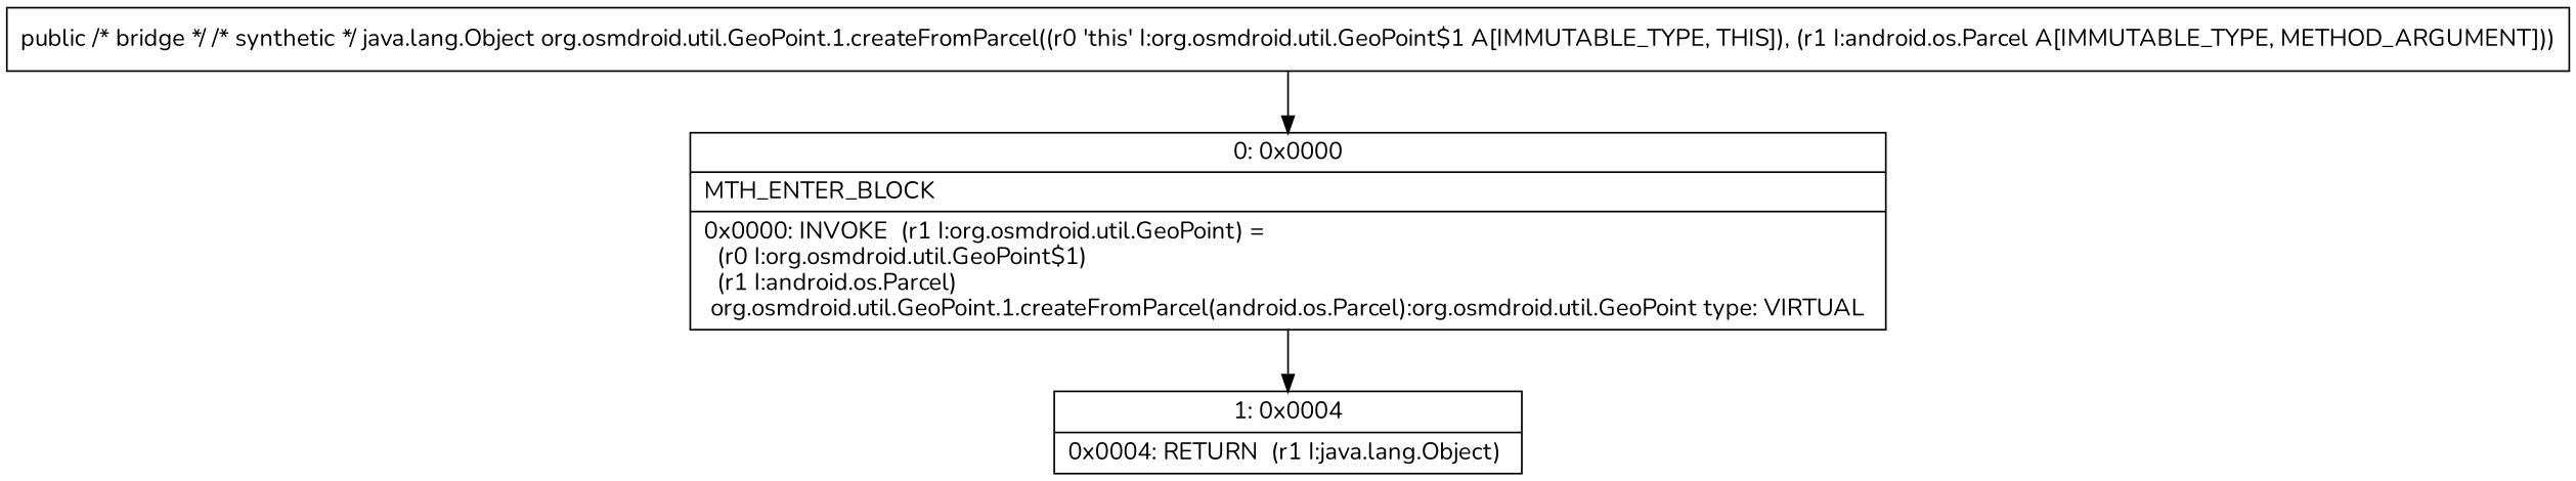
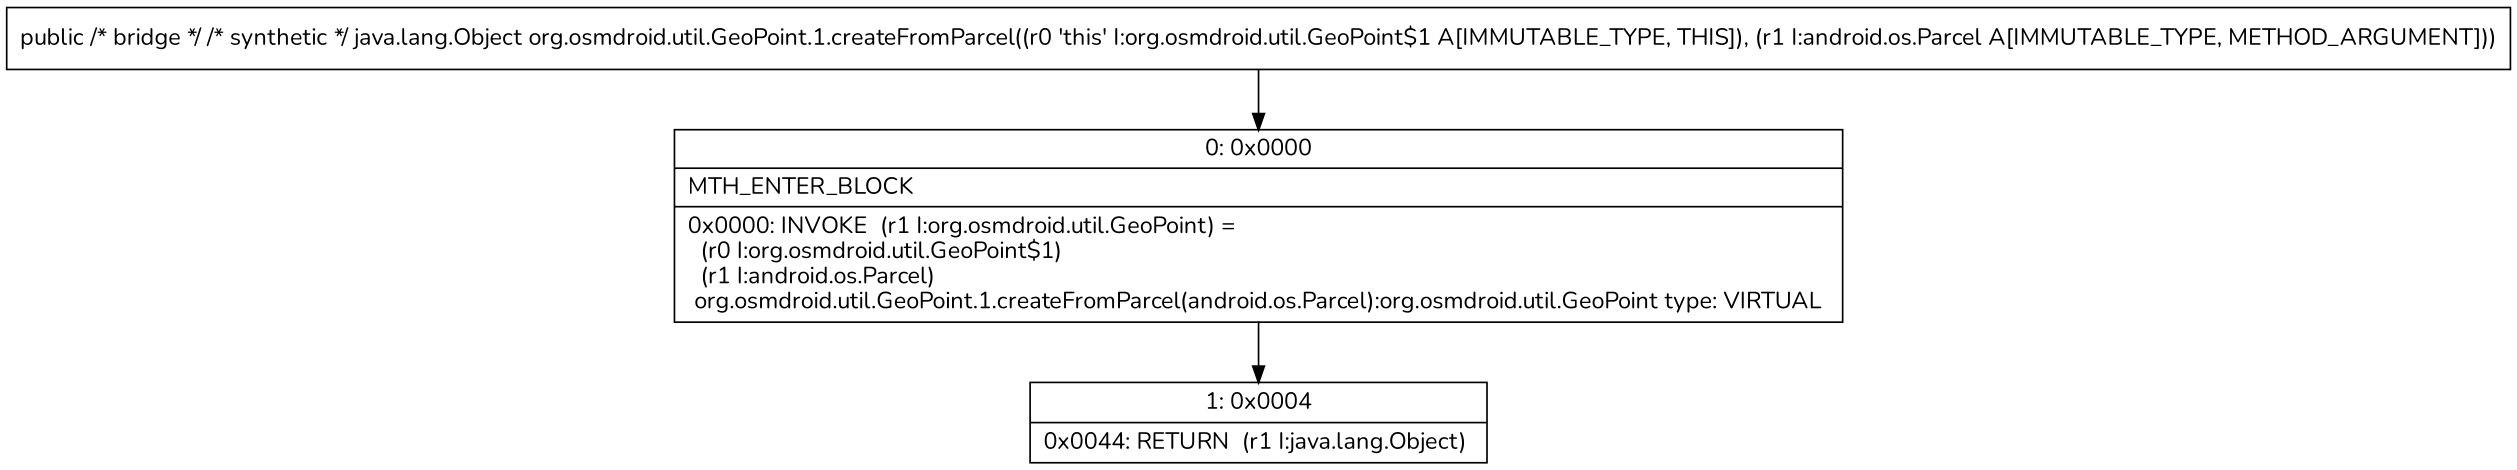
  digraph {
    fontname=Nunito
    node [shape=record fontname=Nunito]
    edge [fontname=Nunito]
    n1 [label="{0\:\ 0x0000|MTH_ENTER_BLOCK\l|0x0000: INVOKE  (r1 I:org.osmdroid.util.GeoPoint) = \l  (r0 I:org.osmdroid.util.GeoPoint$1)\l  (r1 I:android.os.Parcel)\l org.osmdroid.util.GeoPoint.1.createFromParcel(android.os.Parcel):org.osmdroid.util.GeoPoint type: VIRTUAL \l}"]
-   n2 [label="{1\:\ 0x0004|0x0004: RETURN  (r1 I:java.lang.Object) \l}"]
+   n2 [label="{1\:\ 0x0004|0x0044: RETURN  (r1 I:java.lang.Object) \l}"]
    n3 [label="{public \/* bridge *\/ \/* synthetic *\/ java.lang.Object org.osmdroid.util.GeoPoint.1.createFromParcel((r0 'this' I:org.osmdroid.util.GeoPoint$1 A[IMMUTABLE_TYPE, THIS]), (r1 I:android.os.Parcel A[IMMUTABLE_TYPE, METHOD_ARGUMENT])) }"]
    n1 -> n2
    n3 -> n1
  }
